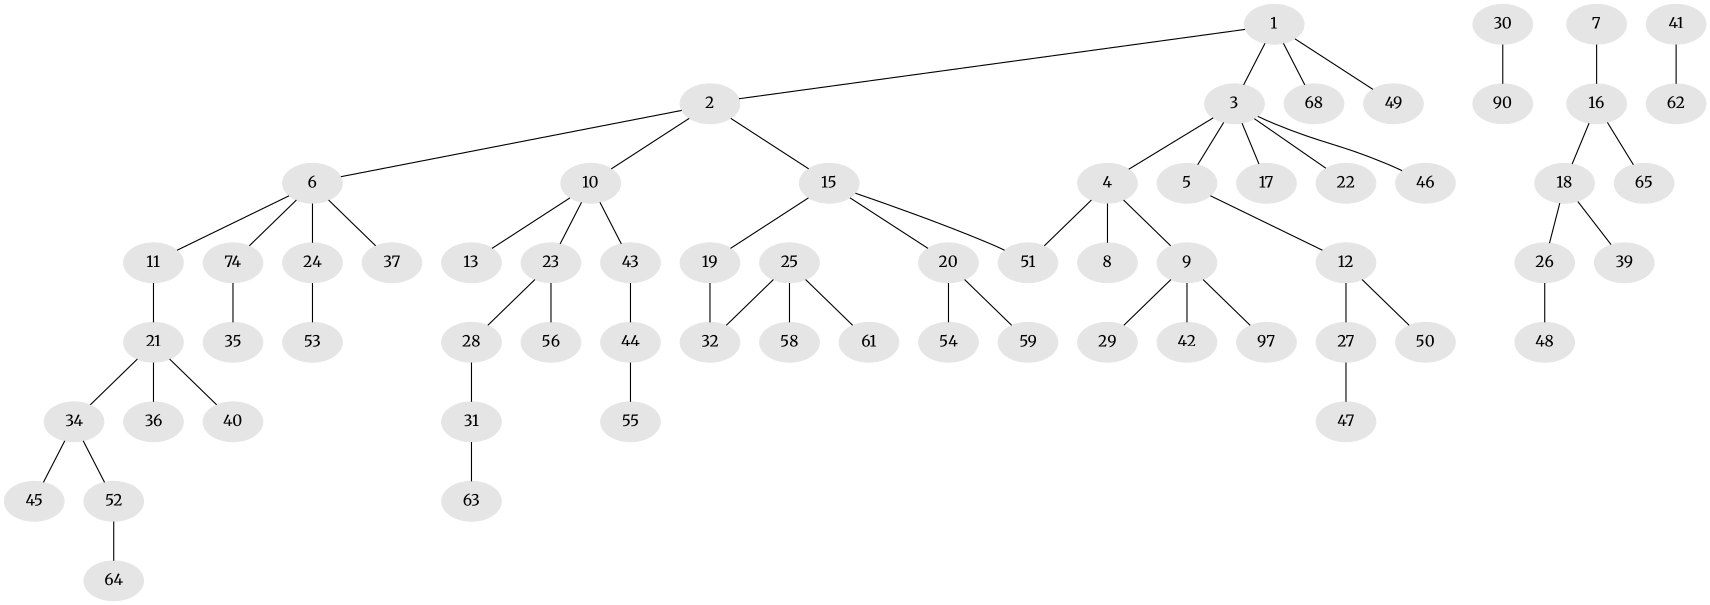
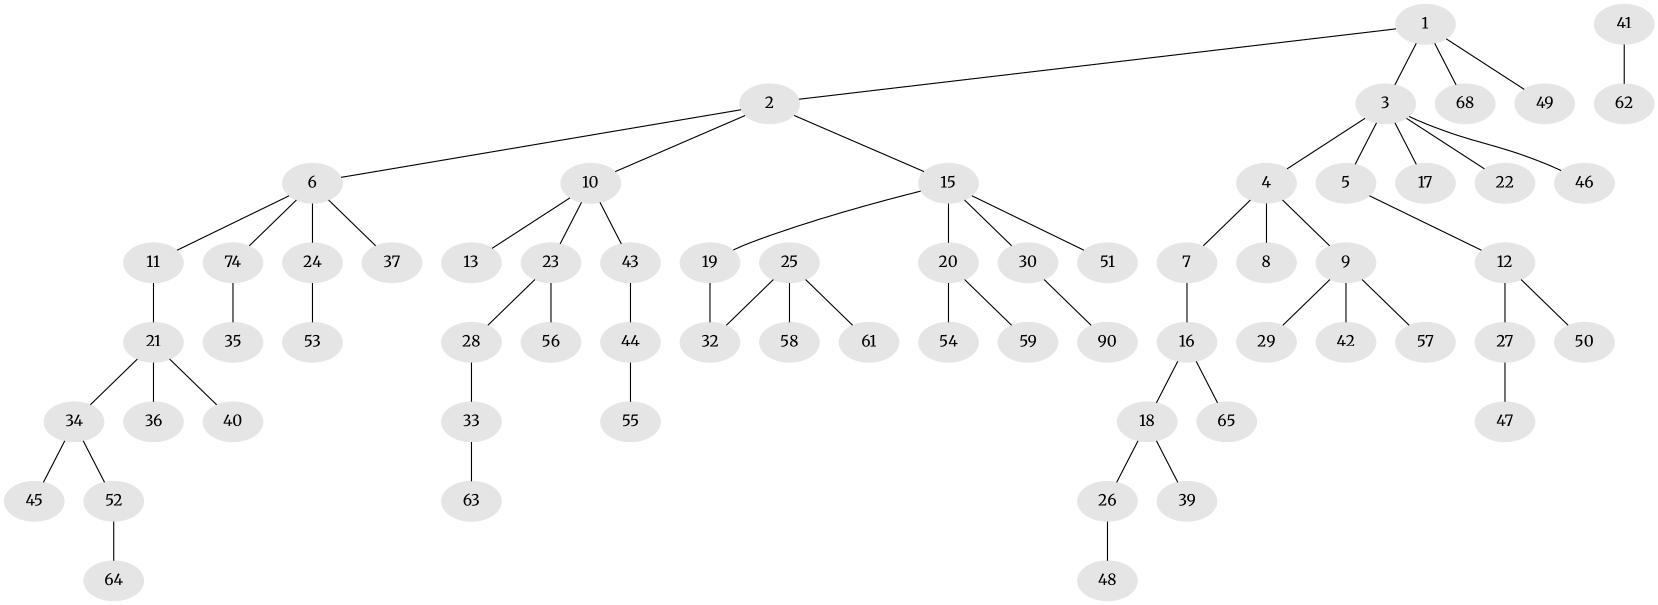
  graph {
    fontname=Merriweather
    node [color=gray90 fontname=Merriweather style=filled]
    edge [fontname=Merriweather]
    1
    2
    3
    n4 [label=68]
    49
    6
    10
    15
    4
    5
    17
    22
    46
    11
    n15 [label=74]
    24
    37
    13
    23
    43
    19
    20
    30
    51
    7
    8
    9
    12
    16
    29
    42
-   57 [label=97]
+   57
    27
    50
    21
    35
    53
    18
    65
    28
    56
    44
    34
    36
    40
    47
    32
    54
    59
    n50 [label=90]
    26
    39
    48
    25
    58
    61
    45
    52
-   31
+   31 [label=33]
    63
    41
    62
    64
    55
    1 -- 2
    1 -- 3
    1 -- n4
    1 -- 49
    2 -- 6
    2 -- 10
    2 -- 15
    3 -- 4
    3 -- 5
    3 -- 17
    3 -- 22
    3 -- 46
    6 -- 11
    6 -- n15
    6 -- 24
    6 -- 37
    10 -- 13
    10 -- 23
    10 -- 43
    15 -- 19
    15 -- 20
+   15 -- 30
    15 -- 51
-   4 -- 51
+   4 -- 7
    4 -- 8
    4 -- 9
    5 -- 12
    11 -- 21
    n15 -- 35
    24 -- 53
    23 -- 28
    23 -- 56
    43 -- 44
    19 -- 32
    20 -- 54
    20 -- 59
    30 -- n50
    7 -- 16
    9 -- 29
    9 -- 42
    9 -- 57
    12 -- 27
    12 -- 50
    16 -- 18
    16 -- 65
    27 -- 47
    21 -- 34
    21 -- 36
    21 -- 40
    18 -- 26
    18 -- 39
    28 -- 31
    44 -- 55
    34 -- 45
    34 -- 52
    26 -- 48
    25 -- 32
    25 -- 58
    25 -- 61
    52 -- 64
    31 -- 63
    41 -- 62
  }
